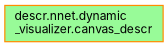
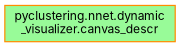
  digraph {
    rankdir=LR
    fontname=Inter
-   n1 [color=darkorange fillcolor=palegreen fontname=Inter fontsize=10 height=0.2 label="descr.nnet.dynamic\l_visualizer.canvas_descr" shape=record style=filled width=0.4]
+   n1 [color=darkorange fillcolor=palegreen fontname=Inter fontsize=10 height=0.2 label="pyclustering.nnet.dynamic\l_visualizer.canvas_descr" shape=record style=filled width=0.4]
  }
